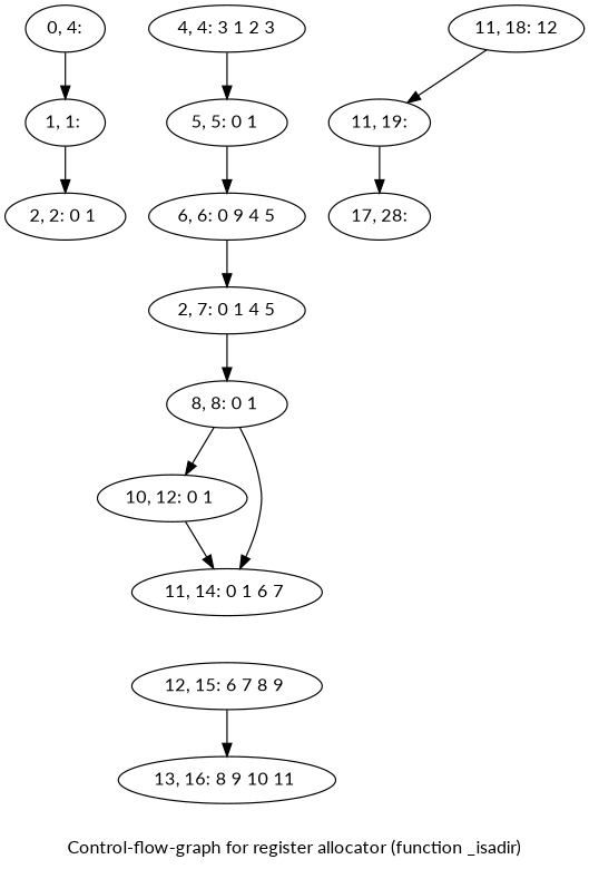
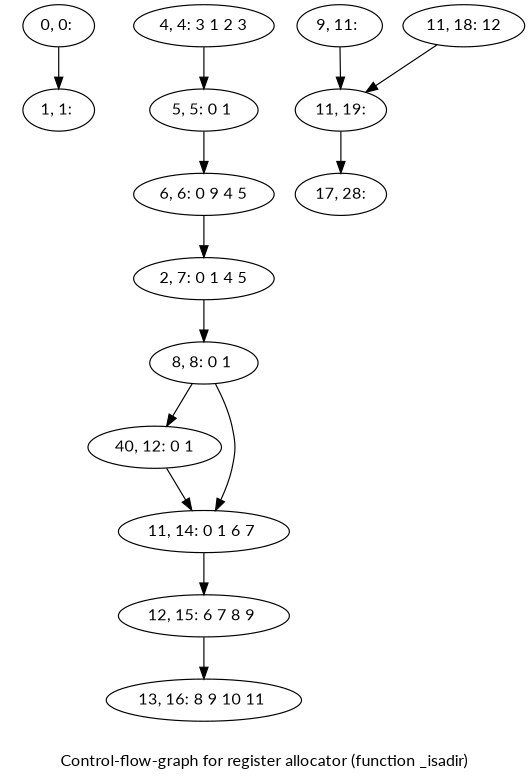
  digraph {
    fontname=Lato
    label="Control-flow-graph for register allocator (function _isadir)"
    node [fontname=Lato]
    edge [fontname=Lato]
-   n1 [label="0, 4:"]
+   n1 [label="0, 0: "]
    n2 [label="1, 1: "]
-   n3 [label="2, 2: 0 1 "]
    n4 [label="4, 4: 3 1 2 3"]
    n5 [label="5, 5: 0 1 "]
    n6 [label="6, 6: 0 9 4 5"]
    n7 [label="2, 7: 0 1 4 5"]
    n8 [label="8, 8: 0 1 "]
-   n9 [label="10, 12: 0 1 "]
+   n9 [label="40, 12: 0 1"]
    n10 [label="11, 14: 0 1 6 7 "]
+   n11 [label="9, 11: "]
    n12 [label="11, 19:"]
    n13 [label="17, 28:"]
    n14 [label="12, 15: 6 7 8 9 "]
    n15 [label="13, 16: 8 9 10 11 "]
    n16 [label="11, 18: 12"]
    n1 -> n2
-   n2 -> n3
    n4 -> n5
    n5 -> n6
    n6 -> n7
    n7 -> n8
    n8 -> n9
    n8 -> n10
    n9 -> n10
+   n10 -> n14
+   n11 -> n12
    n12 -> n13
    n14 -> n15
    n16 -> n12
  }
